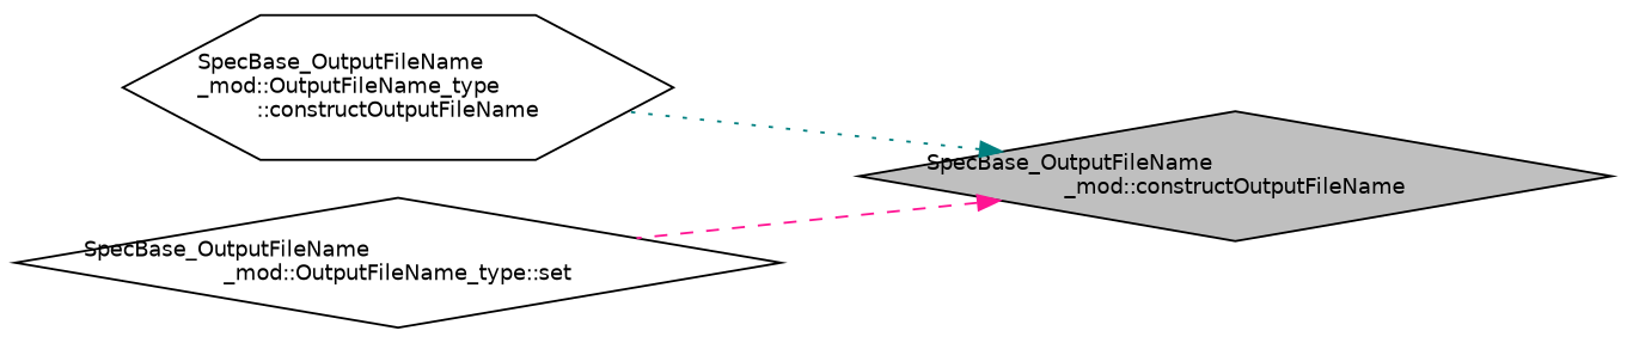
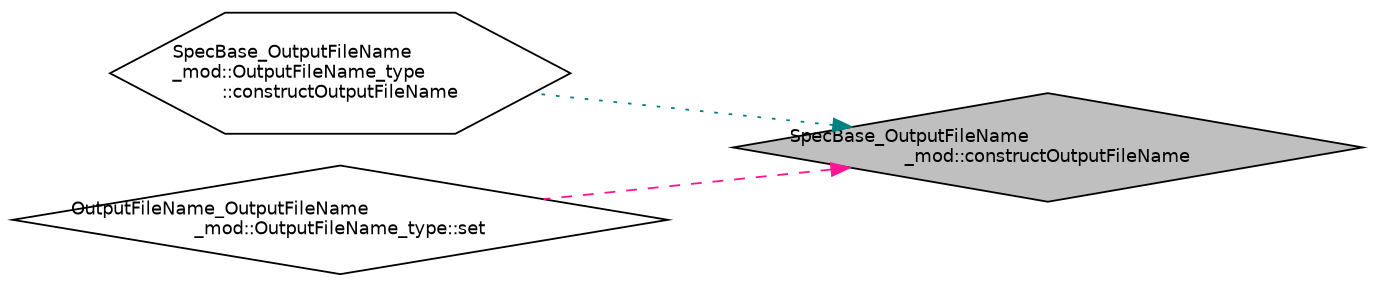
  digraph {
    rankdir=RL
    node [color=black fillcolor=white fontname=Helvetica fontsize=10 shape=diamond style=filled]
    edge [dir=back fontname=Helvetica fontsize=10 labelfontname=Helvetica labelfontsize=10]
    n1 [fillcolor=grey75 fontcolor=black height=0.2 label="SpecBase_OutputFileName\l_mod::constructOutputFileName" width=0.4]
    n2 [height=0.2 label="SpecBase_OutputFileName\l_mod::OutputFileName_type\l::constructOutputFileName" shape=hexagon width=0.4]
-   n3 [height=0.2 label="SpecBase_OutputFileName\l_mod::OutputFileName_type::set" width=0.4]
+   n3 [height=0.2 label="OutputFileName_OutputFileName\l_mod::OutputFileName_type::set" width=0.4]
    n1 -> n2 [color=teal style=dotted]
    n1 -> n3 [color=deeppink style=dashed]
  }
